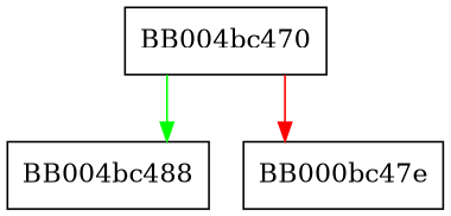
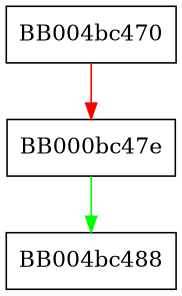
  digraph {
    splines=ortho
    node [shape=box]
    BB004bc470
    BB004bc488
    n3 [label=BB000bc47e]
-   BB004bc470 -> BB004bc488 [color=green]
+   n3 -> BB004bc488 [color=green]
    BB004bc470 -> n3 [color=red]
  }
